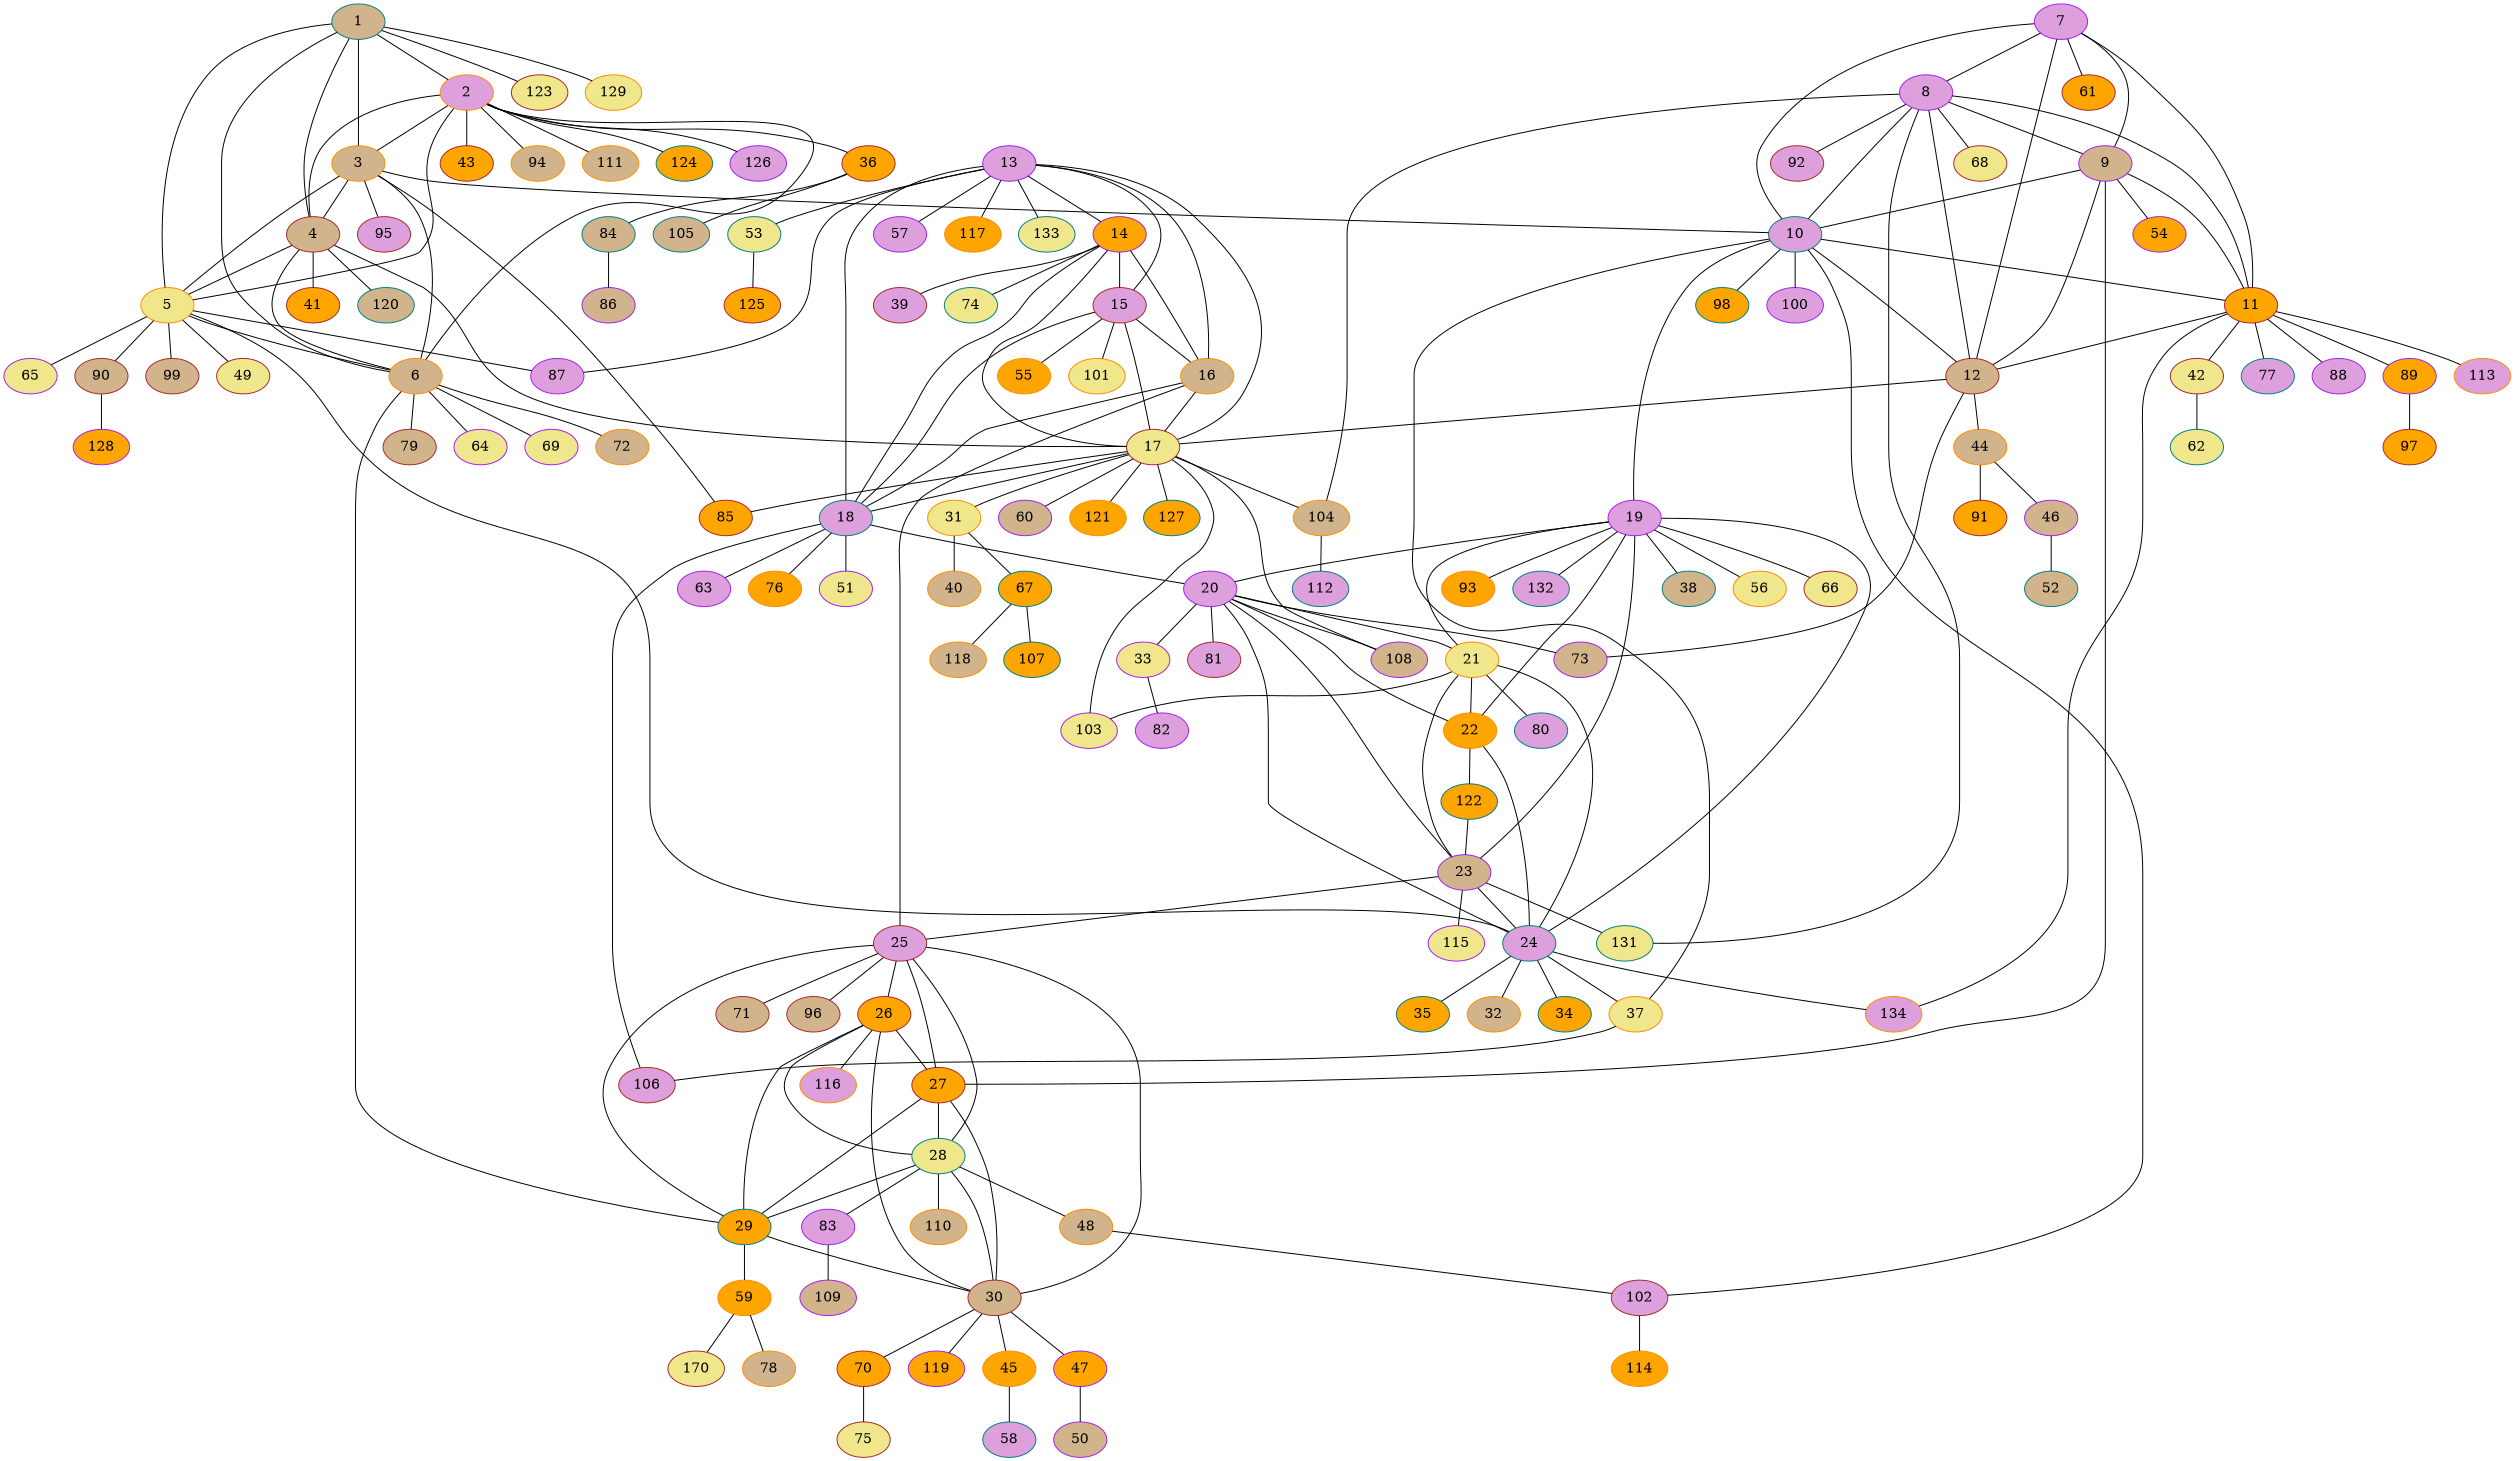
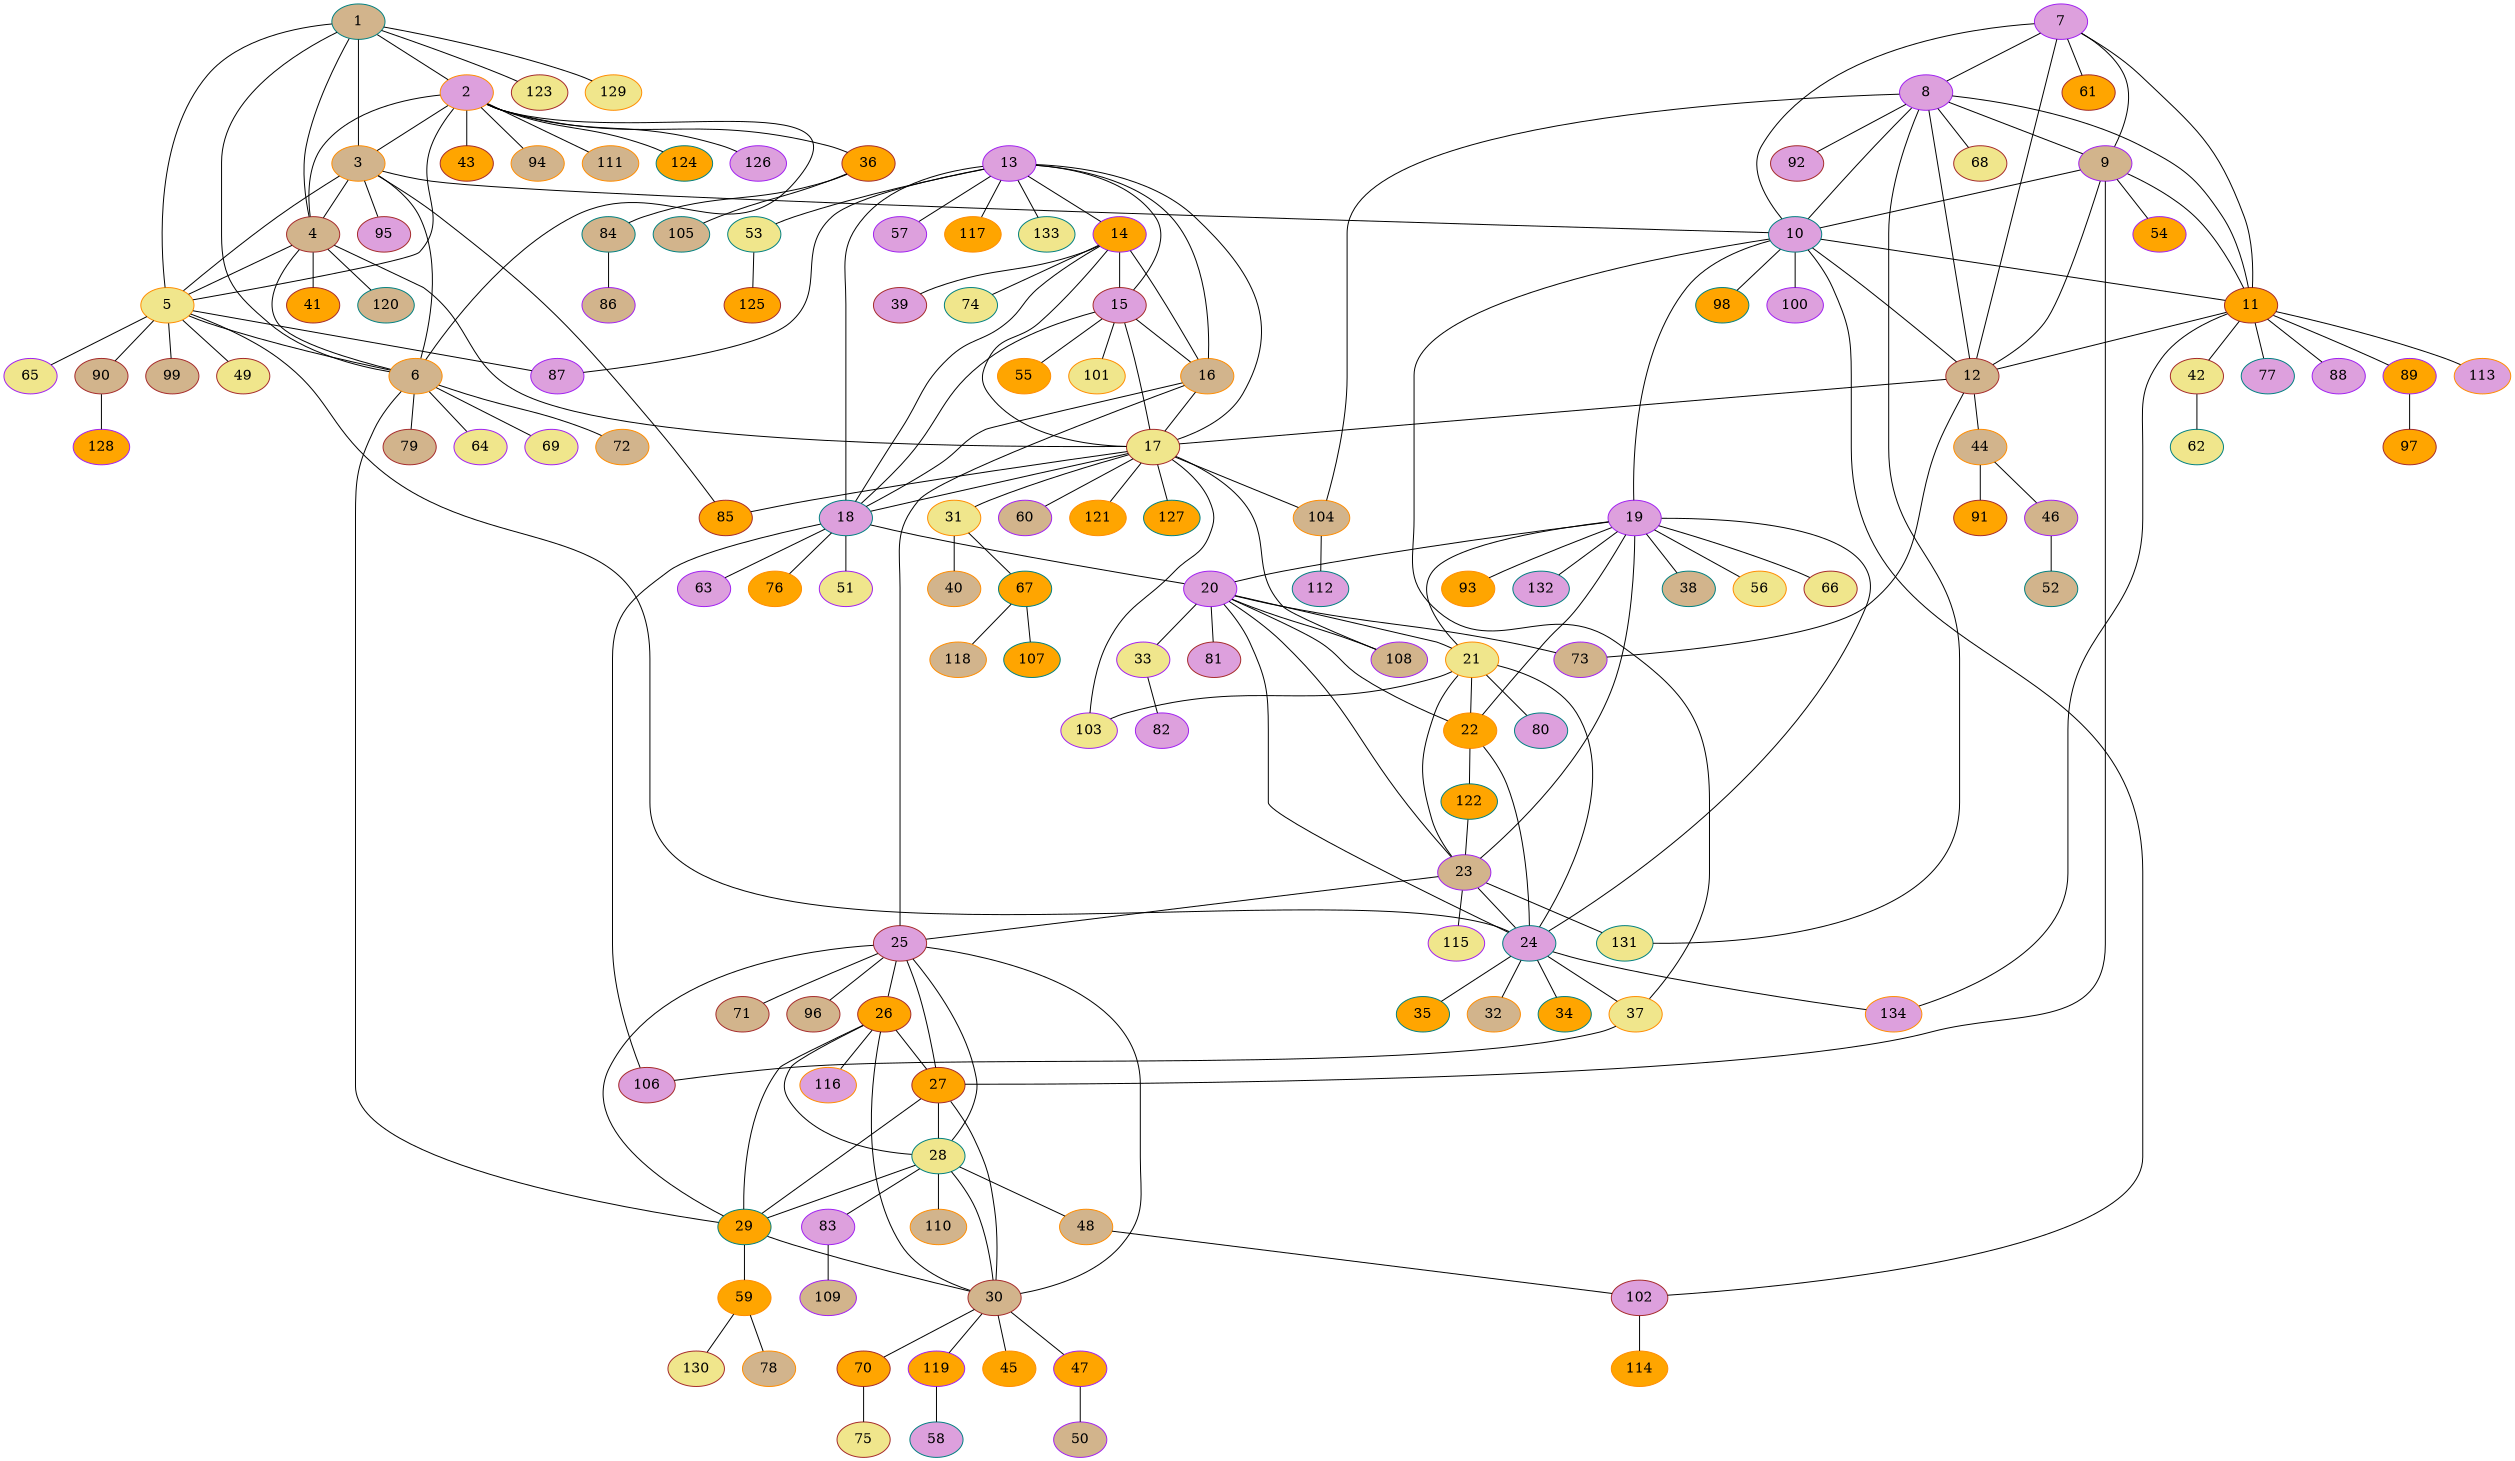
  graph {
    node [color=brown fillcolor=tan style=filled]
    1 [color=teal]
    2 [color=darkorange fillcolor=plum]
    3 [color=darkorange]
    4
    5 [color=darkorange fillcolor=khaki]
    6 [color=darkorange]
    123 [fillcolor=khaki]
    129 [color=darkorange fillcolor=khaki]
    36 [fillcolor=orange]
    43 [fillcolor=orange]
    94 [color=darkorange]
    111 [color=darkorange]
    124 [color=teal fillcolor=orange]
    126 [color=purple fillcolor=plum]
    10 [color=teal fillcolor=plum]
    85 [fillcolor=orange]
    95 [fillcolor=plum]
    17 [fillcolor=khaki]
    41 [fillcolor=orange]
    120 [color=teal]
    24 [color=teal fillcolor=plum]
    49 [fillcolor=khaki]
    65 [color=purple fillcolor=khaki]
    87 [color=purple fillcolor=plum]
    90
    99
    29 [color=teal fillcolor=orange]
    64 [color=purple fillcolor=khaki]
    69 [color=purple fillcolor=khaki]
    72 [color=darkorange]
    79
    84 [color=teal]
    105 [color=teal]
    11 [fillcolor=orange]
    12
    19 [color=purple fillcolor=plum]
    37 [color=darkorange fillcolor=khaki]
    98 [color=teal fillcolor=orange]
    100 [color=purple fillcolor=plum]
    102 [fillcolor=plum]
    104 [color=darkorange]
    18 [color=teal fillcolor=plum]
    31 [color=darkorange fillcolor=khaki]
    60 [color=purple]
    103 [color=purple fillcolor=khaki]
    108 [color=purple]
    121 [color=darkorange fillcolor=orange]
    127 [color=teal fillcolor=orange]
    134 [color=darkorange fillcolor=plum]
    32 [color=darkorange]
    34 [color=teal fillcolor=orange]
    35 [color=teal fillcolor=orange]
    128 [color=purple fillcolor=orange]
    30
    59 [color=darkorange fillcolor=orange]
    7 [color=purple fillcolor=plum]
    8 [color=purple fillcolor=plum]
    9 [color=purple]
    61 [fillcolor=orange]
    68 [fillcolor=khaki]
    92 [fillcolor=plum]
    131 [color=teal fillcolor=khaki]
    27 [fillcolor=orange]
    54 [color=purple fillcolor=orange]
    42 [fillcolor=khaki]
    77 [color=teal fillcolor=plum]
    88 [color=purple fillcolor=plum]
    89 [color=purple fillcolor=orange]
    113 [color=darkorange fillcolor=plum]
    44 [color=darkorange]
    73 [color=purple]
    112 [color=teal fillcolor=plum]
    28 [color=teal fillcolor=khaki]
    20 [color=purple fillcolor=plum]
    21 [color=darkorange fillcolor=khaki]
    22 [color=darkorange fillcolor=orange]
    23 [color=purple]
    38 [color=teal]
    56 [color=darkorange fillcolor=khaki]
    66 [fillcolor=khaki]
    93 [color=darkorange fillcolor=orange]
    132 [color=teal fillcolor=plum]
    106 [fillcolor=plum]
    114 [color=darkorange fillcolor=orange]
    62 [color=teal fillcolor=khaki]
    97 [fillcolor=orange]
    46 [color=purple]
    91 [fillcolor=orange]
    13 [color=purple fillcolor=plum]
    14 [color=purple fillcolor=orange]
    15 [fillcolor=plum]
    16 [color=darkorange]
    53 [color=teal fillcolor=khaki]
    57 [color=purple fillcolor=plum]
    117 [color=darkorange fillcolor=orange]
    133 [color=teal fillcolor=khaki]
    39 [fillcolor=plum]
    74 [color=teal fillcolor=khaki]
    55 [color=darkorange fillcolor=orange]
    101 [color=darkorange fillcolor=khaki]
    25 [fillcolor=plum]
    51 [color=purple fillcolor=khaki]
    63 [color=purple fillcolor=plum]
    76 [color=darkorange fillcolor=orange]
    125 [fillcolor=orange]
    26 [fillcolor=orange]
    71
    96
    40 [color=darkorange]
    67 [color=teal fillcolor=orange]
    33 [color=purple fillcolor=khaki]
    81 [fillcolor=plum]
    80 [color=teal fillcolor=plum]
    122 [color=teal fillcolor=orange]
    115 [color=purple fillcolor=khaki]
    82 [color=purple fillcolor=plum]
    116 [color=darkorange fillcolor=plum]
    48 [color=darkorange]
    83 [color=purple fillcolor=plum]
    110 [color=darkorange]
    45 [color=darkorange fillcolor=orange]
    47 [color=purple fillcolor=orange]
    70 [fillcolor=orange]
    119 [color=purple fillcolor=orange]
    109 [color=purple]
    78 [color=darkorange]
-   130 [fillcolor=khaki label=170]
+   130 [fillcolor=khaki]
    58 [color=teal fillcolor=plum]
    50 [color=purple]
    75 [fillcolor=khaki]
    107 [color=teal fillcolor=orange]
    118 [color=darkorange]
    86 [color=purple]
    52 [color=teal]
    1 -- 2
    1 -- 3
    1 -- 4
    1 -- 5
    1 -- 6
    1 -- 123
    1 -- 129
    2 -- 3
    2 -- 4
    2 -- 5
    2 -- 6
    2 -- 36
    2 -- 43
    2 -- 94
    2 -- 111
    2 -- 124
    2 -- 126
    3 -- 4
    3 -- 5
    3 -- 6
    3 -- 10
    3 -- 85
    3 -- 95
    4 -- 5
    4 -- 6
    4 -- 17
    4 -- 41
    4 -- 120
    5 -- 6
    5 -- 24
    5 -- 49
    5 -- 65
    5 -- 87
    5 -- 90
    5 -- 99
    6 -- 29
    6 -- 64
    6 -- 69
    6 -- 72
    6 -- 79
    36 -- 84
    36 -- 105
    10 -- 11
    10 -- 12
    10 -- 19
    10 -- 37
    10 -- 98
    10 -- 100
    10 -- 102
    17 -- 85
    17 -- 104
    17 -- 18
    17 -- 31
    17 -- 60
    17 -- 103
    17 -- 108
    17 -- 121
    17 -- 127
    24 -- 37
    24 -- 134
    24 -- 32
    24 -- 34
    24 -- 35
    90 -- 128
    29 -- 30
    29 -- 59
    84 -- 86
    11 -- 12
    11 -- 134
    11 -- 42
    11 -- 77
    11 -- 88
    11 -- 89
    11 -- 113
    12 -- 17
    12 -- 44
    12 -- 73
    19 -- 24
    19 -- 20
    19 -- 21
    19 -- 22
    19 -- 23
    19 -- 38
    19 -- 56
    19 -- 66
    19 -- 93
    19 -- 132
    37 -- 106
    102 -- 114
    104 -- 112
    18 -- 20
    18 -- 106
    18 -- 51
    18 -- 63
    18 -- 76
    31 -- 40
    31 -- 67
    30 -- 45
    30 -- 47
    30 -- 70
    30 -- 119
    59 -- 78
    59 -- 130
    7 -- 10
    7 -- 11
    7 -- 12
    7 -- 8
    7 -- 9
    7 -- 61
    8 -- 10
    8 -- 11
    8 -- 12
    8 -- 104
    8 -- 9
    8 -- 68
    8 -- 92
    8 -- 131
    9 -- 10
    9 -- 11
    9 -- 12
    9 -- 27
    9 -- 54
    27 -- 29
    27 -- 30
    27 -- 28
    42 -- 62
    89 -- 97
    44 -- 46
    44 -- 91
    28 -- 29
    28 -- 30
    28 -- 48
    28 -- 83
    28 -- 110
    20 -- 24
    20 -- 108
    20 -- 73
    20 -- 21
    20 -- 22
    20 -- 23
    20 -- 33
    20 -- 81
    21 -- 24
    21 -- 103
    21 -- 22
    21 -- 23
    21 -- 80
    22 -- 24
    22 -- 122
    23 -- 24
    23 -- 131
    23 -- 25
    23 -- 115
    46 -- 52
    13 -- 17
    13 -- 87
    13 -- 18
    13 -- 14
    13 -- 15
    13 -- 16
    13 -- 53
    13 -- 57
    13 -- 117
    13 -- 133
    14 -- 17
    14 -- 18
    14 -- 15
    14 -- 16
    14 -- 39
    14 -- 74
    15 -- 17
    15 -- 18
    15 -- 16
    15 -- 55
    15 -- 101
    16 -- 17
    16 -- 18
    16 -- 25
    53 -- 125
    25 -- 29
    25 -- 30
    25 -- 27
    25 -- 28
    25 -- 26
    25 -- 71
    25 -- 96
    26 -- 29
    26 -- 30
    26 -- 27
    26 -- 28
    26 -- 116
    67 -- 107
    67 -- 118
    33 -- 82
    122 -- 23
    48 -- 102
    83 -- 109
-   45 -- 58
+   119 -- 58
    47 -- 50
    70 -- 75
  }
